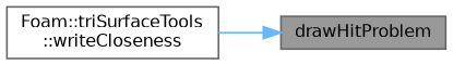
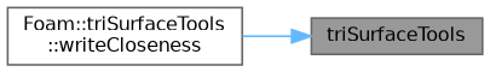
  digraph {
    rankdir=RL
    node [fontname=Helvetica fontsize=10 shape=box style=filled]
-   n1 [color=gray40 fillcolor=grey60 fontcolor=black height=0.2 label=drawHitProblem width=0.4]
+   n1 [color=gray40 fillcolor=grey60 fontcolor=black height=0.2 label=triSurfaceTools width=0.4]
    n2 [color=grey40 fillcolor=white height=0.2 label="Foam::triSurfaceTools\l::writeCloseness" width=0.4]
    n1 -> n2 [color=steelblue1 dir=back fontname=Helvetica fontsize=10 labelfontname=Helvetica labelfontsize=10 style=solid]
  }
